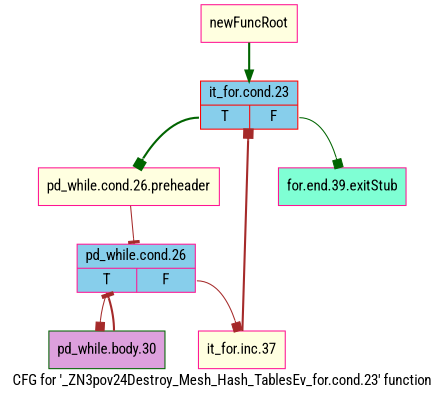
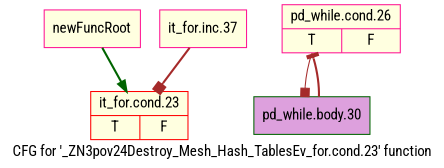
  digraph {
    fontname="Roboto Condensed"
    label="CFG for '_ZN3pov24Destroy_Mesh_Hash_TablesEv_for.cond.23' function"
    node [color=deeppink fillcolor=lightyellow fontname="Roboto Condensed" shape=record style=filled]
    edge [arrowhead=box color=brown fontname="Roboto Condensed" style=bold]
    n1 [label="{newFuncRoot}"]
-   n2 [color=red fillcolor=skyblue label="{it_for.cond.23|{<s0>T|<s1>F}}"]
-   n3 [fillcolor=aquamarine label="{for.end.39.exitStub}"]
-   n4 [label="{pd_while.cond.26.preheader}"]
-   n5 [fillcolor=skyblue label="{pd_while.cond.26|{<s0>T|<s1>F}}"]
+   n2 [color=red label="{it_for.cond.23|{<s0>T|<s1>F}}"]
+   n5 [label="{pd_while.cond.26|{<s0>T|<s1>F}}"]
    n6 [color=darkgreen fillcolor=plum label="{pd_while.body.30}"]
    n7 [label="{it_for.inc.37}"]
    n1 -> n2 [arrowhead=normal color=darkgreen]
-   n2 -> n3 [color=darkgreen style=solid tailport=s1]
-   n2 -> n4 [color=darkgreen tailport=s0]
-   n4 -> n5 [arrowhead=tee style=solid]
    n5 -> n6 [style=solid tailport=s0]
-   n5 -> n7 [style=solid tailport=s1]
    n6 -> n5 [arrowhead=tee]
    n7 -> n2
  }
